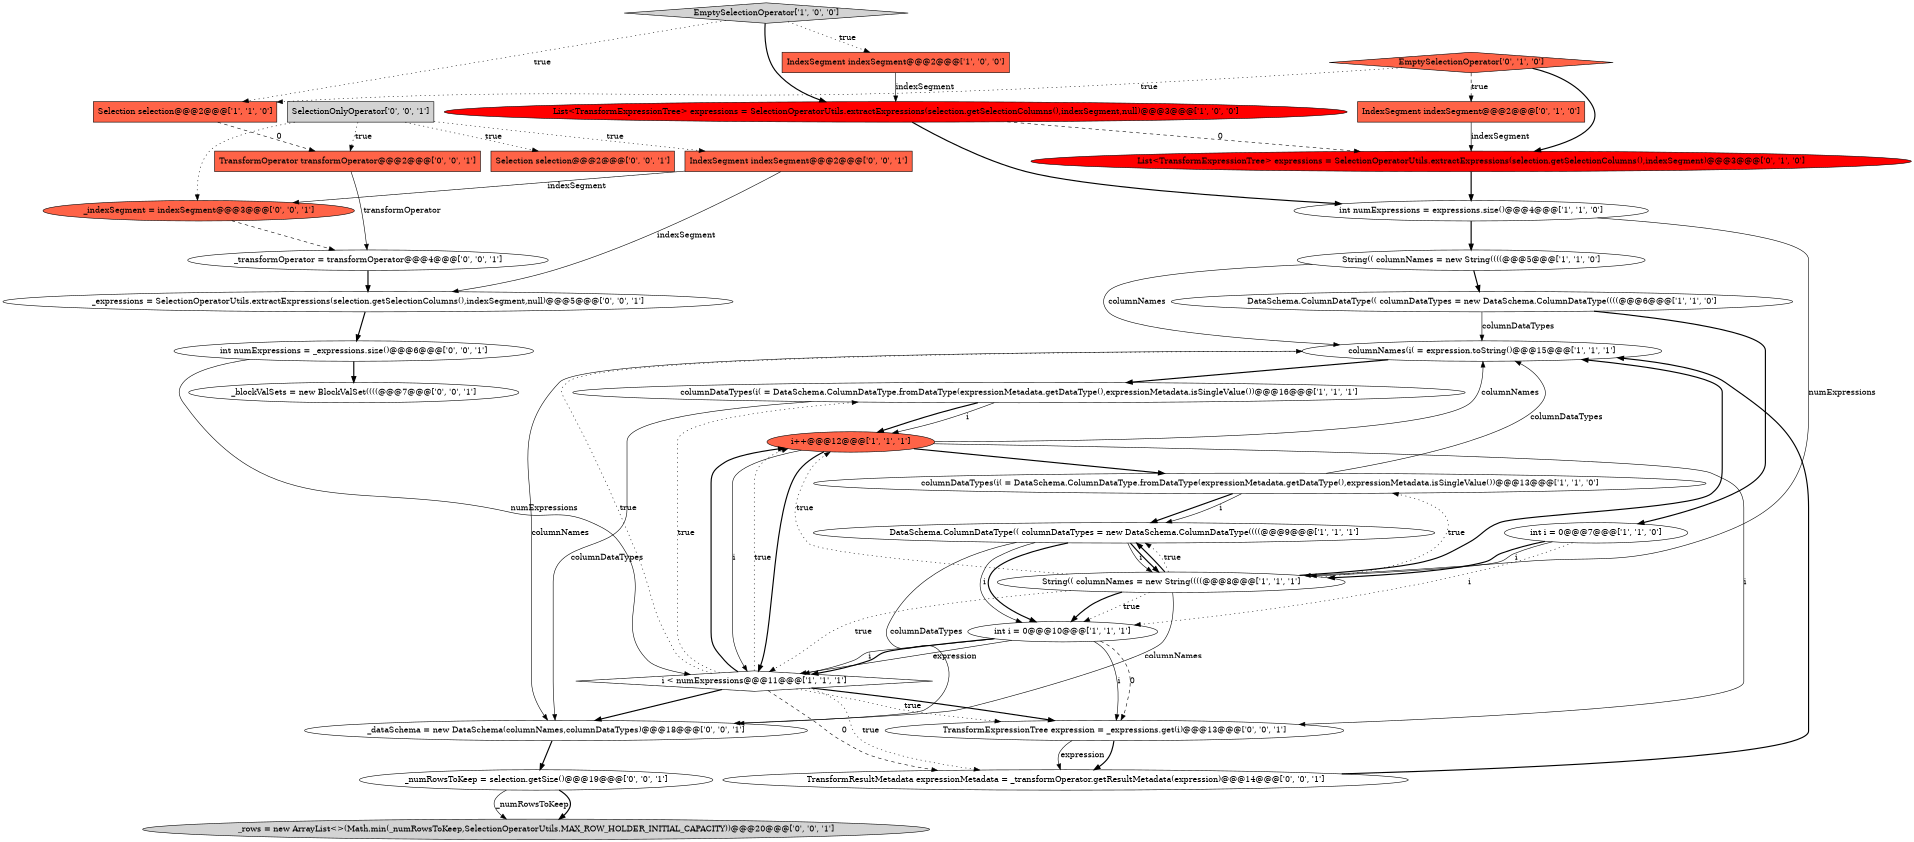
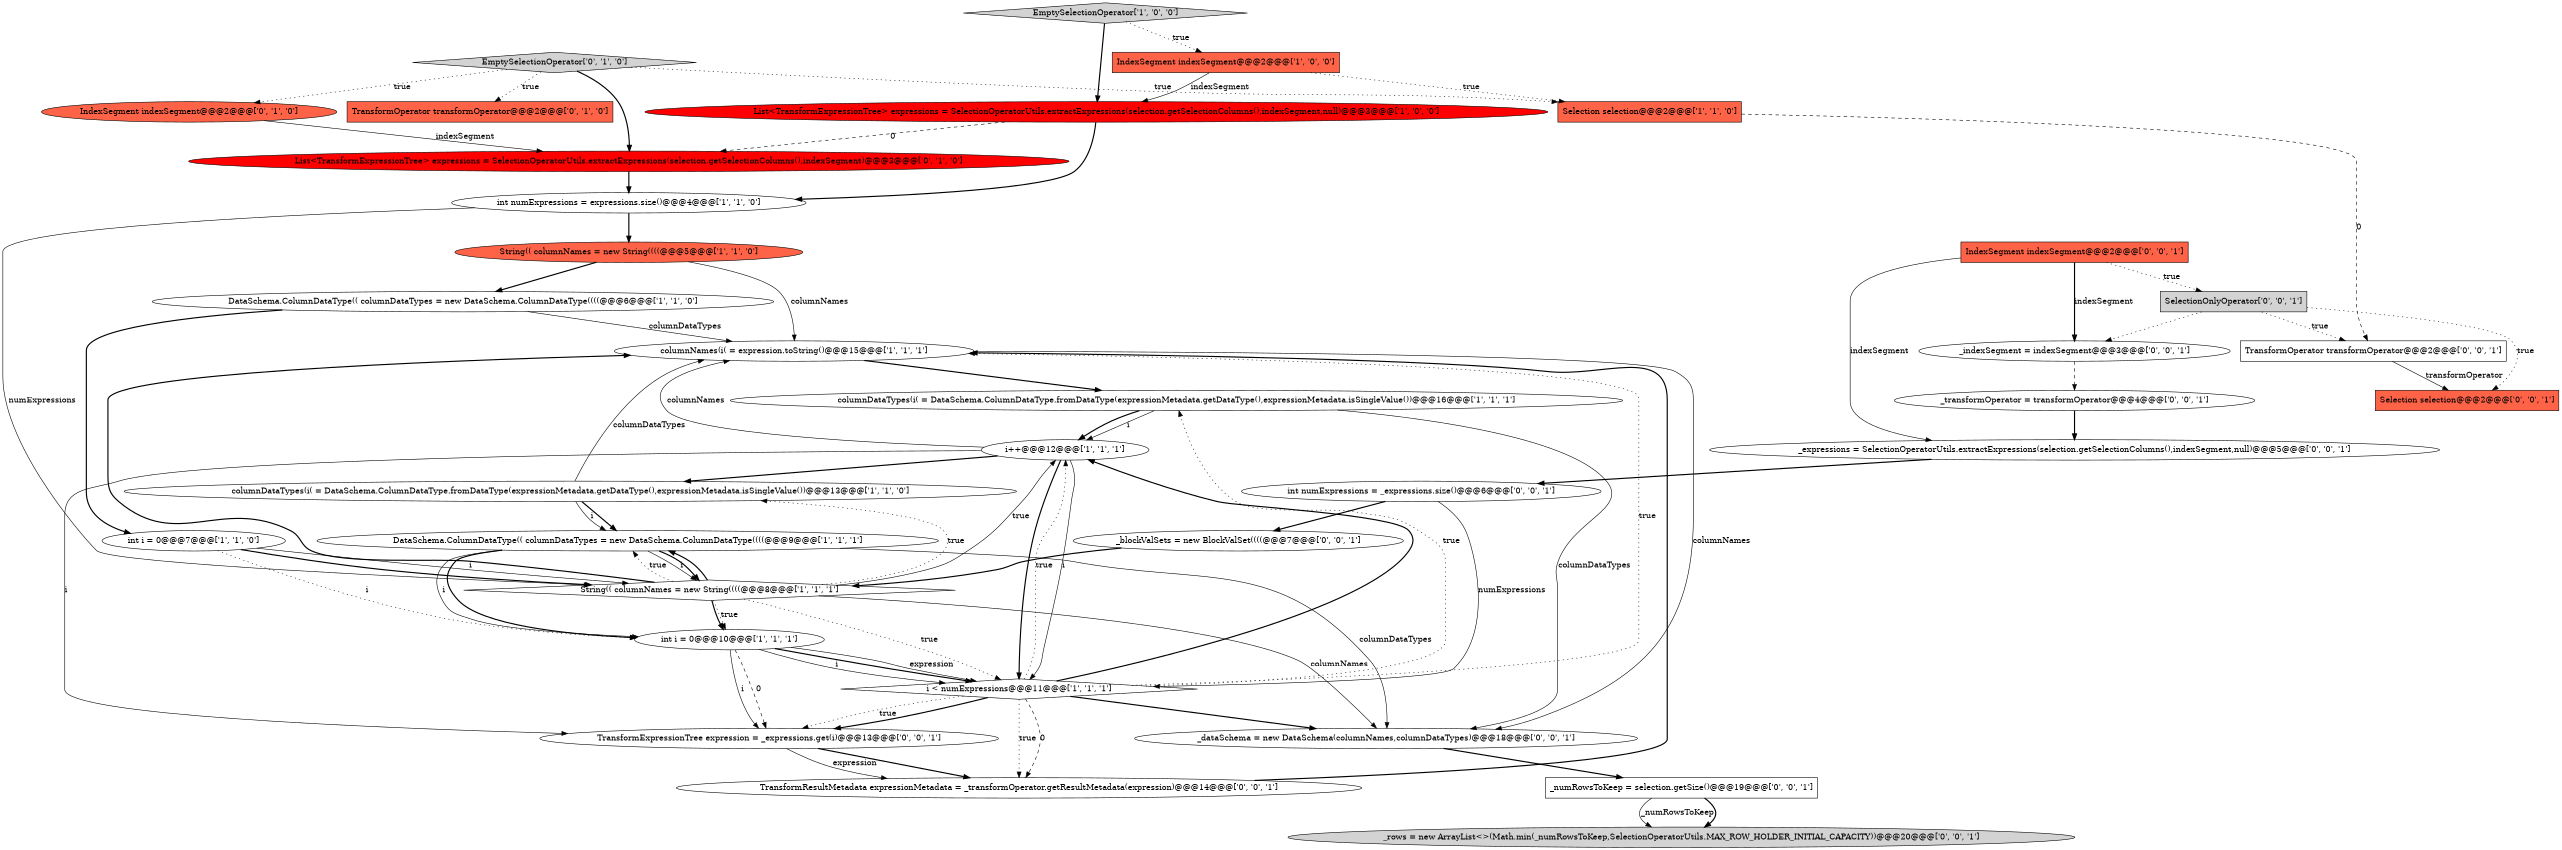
  digraph {
    node [fillcolor=white shape=ellipse style=filled]
    edge [style=bold]
    n1 [fillcolor=red label="List<TransformExpressionTree> expressions = SelectionOperatorUtils.extractExpressions(selection.getSelectionColumns(),indexSegment)@@@3@@@['0', '1', '0']"]
    n2 [label="int numExpressions = expressions.size()@@@4@@@['1', '1', '0']"]
-   n3 [label="String(( columnNames = new String((((@@@5@@@['1', '1', '0']"]
-   n4 [label="String(( columnNames = new String((((@@@8@@@['1', '1', '1']"]
+   n3 [fillcolor=tomato label="String(( columnNames = new String((((@@@5@@@['1', '1', '0']"]
+   n4 [label="String(( columnNames = new String((((@@@8@@@['1', '1', '1']" shape=diamond]
    n5 [label="DataSchema.ColumnDataType(( columnDataTypes = new DataSchema.ColumnDataType((((@@@6@@@['1', '1', '0']"]
    n6 [label="columnNames(i( = expression.toString()@@@15@@@['1', '1', '1']"]
    n7 [label="_dataSchema = new DataSchema(columnNames,columnDataTypes)@@@18@@@['0', '0', '1']"]
    n8 [label="int i = 0@@@10@@@['1', '1', '1']"]
    n9 [label="i < numExpressions@@@11@@@['1', '1', '1']" shape=diamond]
    n10 [label="columnDataTypes(i( = DataSchema.ColumnDataType.fromDataType(expressionMetadata.getDataType(),expressionMetadata.isSingleValue())@@@13@@@['1', '1', '0']"]
-   n11 [fillcolor=tomato label="i++@@@12@@@['1', '1', '1']"]
+   n11 [label="i++@@@12@@@['1', '1', '1']"]
    n12 [label="DataSchema.ColumnDataType(( columnDataTypes = new DataSchema.ColumnDataType((((@@@9@@@['1', '1', '1']"]
-   n13 [label="_numRowsToKeep = selection.getSize()@@@19@@@['0', '0', '1']"]
+   n13 [label="_numRowsToKeep = selection.getSize()@@@19@@@['0', '0', '1']" shape=box]
    n14 [fillcolor=lightgray label="_rows = new ArrayList<>(Math.min(_numRowsToKeep,SelectionOperatorUtils.MAX_ROW_HOLDER_INITIAL_CAPACITY))@@@20@@@['0', '0', '1']"]
    n15 [label="TransformExpressionTree expression = _expressions.get(i)@@@13@@@['0', '0', '1']"]
    n16 [label="TransformResultMetadata expressionMetadata = _transformOperator.getResultMetadata(expression)@@@14@@@['0', '0', '1']"]
    n17 [label="columnDataTypes(i( = DataSchema.ColumnDataType.fromDataType(expressionMetadata.getDataType(),expressionMetadata.isSingleValue())@@@16@@@['1', '1', '1']"]
    n18 [label="int i = 0@@@7@@@['1', '1', '0']"]
    n19 [fillcolor=tomato label="IndexSegment indexSegment@@@2@@@['0', '0', '1']" shape=box]
-   n20 [fillcolor=tomato label="_indexSegment = indexSegment@@@3@@@['0', '0', '1']"]
+   n20 [label="_indexSegment = indexSegment@@@3@@@['0', '0', '1']"]
    n21 [label="_expressions = SelectionOperatorUtils.extractExpressions(selection.getSelectionColumns(),indexSegment,null)@@@5@@@['0', '0', '1']"]
    n22 [label="_transformOperator = transformOperator@@@4@@@['0', '0', '1']"]
    n23 [label="int numExpressions = _expressions.size()@@@6@@@['0', '0', '1']"]
-   n24 [fillcolor=tomato label="TransformOperator transformOperator@@@2@@@['0', '0', '1']" shape=box]
+   n24 [label="TransformOperator transformOperator@@@2@@@['0', '0', '1']" shape=box]
    n25 [fillcolor=tomato label="Selection selection@@@2@@@['0', '0', '1']" shape=box]
    n26 [fillcolor=lightgray label="EmptySelectionOperator['1', '0', '0']" shape=diamond]
    n27 [fillcolor=tomato label="IndexSegment indexSegment@@@2@@@['1', '0', '0']" shape=box]
    n28 [fillcolor=tomato label="Selection selection@@@2@@@['1', '1', '0']" shape=box]
    n29 [fillcolor=red label="List<TransformExpressionTree> expressions = SelectionOperatorUtils.extractExpressions(selection.getSelectionColumns(),indexSegment,null)@@@3@@@['1', '0', '0']"]
    n30 [label="_blockValSets = new BlockValSet((((@@@7@@@['0', '0', '1']"]
+   n31 [fillcolor=tomato label="TransformOperator transformOperator@@@2@@@['0', '1', '0']" shape=box]
    n32 [fillcolor=lightgray label="SelectionOnlyOperator['0', '0', '1']" shape=box]
-   n33 [fillcolor=tomato label="IndexSegment indexSegment@@@2@@@['0', '1', '0']" shape=box]
-   n34 [fillcolor=tomato label="EmptySelectionOperator['0', '1', '0']" shape=diamond]
+   n33 [fillcolor=tomato label="IndexSegment indexSegment@@@2@@@['0', '1', '0']"]
+   n34 [fillcolor=lightgray label="EmptySelectionOperator['0', '1', '0']" shape=diamond]
    n1 -> n2
    n2 -> n3
    n2 -> n4 [label=numExpressions style=solid]
    n3 -> n5
    n3 -> n6 [label=columnNames style=solid]
    n4 -> n6
    n4 -> n7 [label=columnNames style=solid]
    n4 -> n8
    n4 -> n8 [label=true style=dotted]
    n4 -> n9 [label=true style=dotted]
    n4 -> n10 [label=true style=dotted]
-   n4 -> n11 [label=true style=dotted]
+   n4 -> n11 [label=true style=solid]
    n4 -> n12
    n4 -> n12 [label=true style=dotted]
    n5 -> n6 [label=columnDataTypes style=solid]
    n5 -> n18
    n6 -> n7 [label=columnNames style=solid]
    n6 -> n17
    n7 -> n13
    n8 -> n9
    n8 -> n9 [label=expression style=solid]
    n8 -> n9 [label=i style=solid]
    n8 -> n15 [label=i style=solid]
    n8 -> n15 [label=0 style=dashed]
    n9 -> n6 [label=true style=dotted]
    n9 -> n7
    n9 -> n11
    n9 -> n11 [label=true style=dotted]
    n9 -> n15 [label=true style=dotted]
    n9 -> n15
    n9 -> n16 [label=true style=dotted]
    n9 -> n16 [label=0 style=dashed]
    n9 -> n17 [label=true style=dotted]
    n10 -> n6 [label=columnDataTypes style=solid]
    n10 -> n12
    n10 -> n12 [label=i style=solid]
    n11 -> n6 [label=columnNames style=solid]
    n11 -> n9
    n11 -> n9 [label=i style=solid]
    n11 -> n10
    n11 -> n15 [label=i style=solid]
    n12 -> n4
    n12 -> n4 [label=i style=solid]
    n12 -> n7 [label=columnDataTypes style=solid]
    n12 -> n8
    n12 -> n8 [label=i style=solid]
    n13 -> n14 [label=_numRowsToKeep style=solid]
    n13 -> n14
    n15 -> n16
    n15 -> n16 [label=expression style=solid]
    n16 -> n6
    n17 -> n7 [label=columnDataTypes style=solid]
    n17 -> n11 [label=i style=solid]
    n17 -> n11
    n18 -> n4 [label=i style=solid]
    n18 -> n4
    n18 -> n8 [label=i style=dotted]
-   n19 -> n20 [label=indexSegment style=solid]
+   n19 -> n20 [label=indexSegment]
    n19 -> n21 [label=indexSegment style=solid]
    n20 -> n22 [style=dashed]
    n21 -> n23
    n22 -> n21
    n23 -> n9 [label=numExpressions style=solid]
    n23 -> n30
-   n24 -> n22 [label=transformOperator style=solid]
+   n24 -> n25 [label=transformOperator style=solid]
    n26 -> n27 [label=true style=dotted]
-   n26 -> n28 [label=true style=dotted]
+   n27 -> n28 [label=true style=dotted]
    n26 -> n29
    n27 -> n29 [label=indexSegment style=solid]
    n28 -> n24 [label=0 style=dashed]
    n29 -> n1 [label=0 style=dashed]
    n29 -> n2
-   n32 -> n19 [label=true style=dotted]
+   n30 -> n4
+   n19 -> n32 [label=true style=dotted]
    n32 -> n20 [style=dotted]
    n32 -> n24 [label=true style=dotted]
    n32 -> n25 [label=true style=dotted]
    n33 -> n1 [label=indexSegment style=solid]
    n34 -> n1
    n34 -> n28 [label=true style=dotted]
-   n34 -> n33 [label=true style=dashed]
+   n34 -> n31 [label=true style=dotted]
+   n34 -> n33 [label=true style=dotted]
  }
